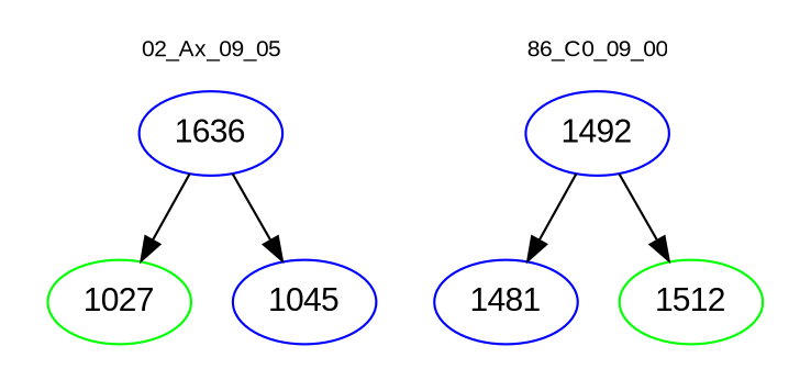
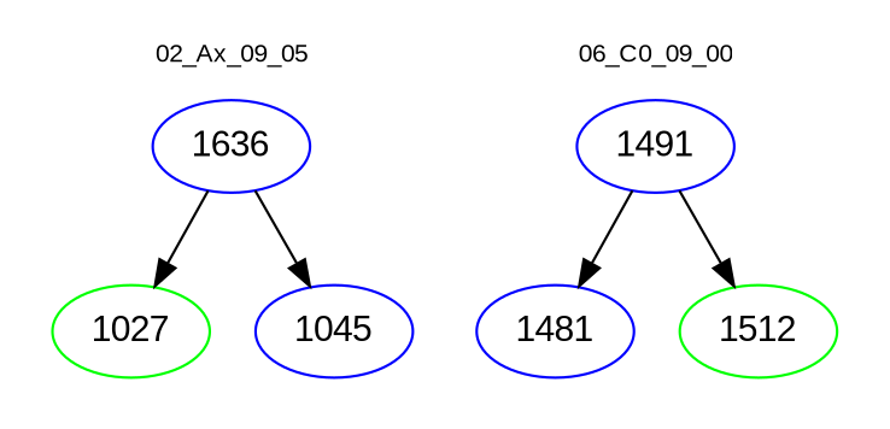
  digraph {
    fontname="Liberation Sans"
    node [color=blue fontname="Liberation Sans"]
    edge [color=black fontname="Liberation Sans"]
    n1 [label=1636]
    n2 [color=green label=1027]
    n3 [label=1045]
-   n4 [label=1492]
+   n4 [label=1491]
    n5 [label=1481]
    n6 [color=green label=1512]
    subgraph cluster_1 {
      color=white
      fontsize=10
      label="02_Ax_09_05"
      n1
      n2
      n3
    }
    subgraph cluster_2 {
      color=white
      fontsize=10
-     label="86_C0_09_00"
+     label="06_C0_09_00"
      n4
      n5
      n6
    }
    n1 -> n2
    n1 -> n3
    n4 -> n5
    n4 -> n6
  }
